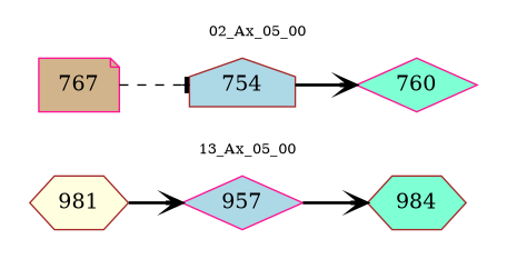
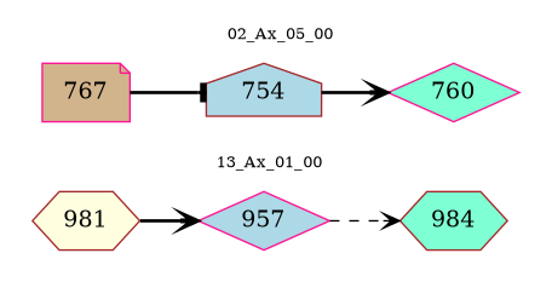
  digraph {
    rankdir=LR
    node [color=brown fillcolor=lightblue shape=hexagon style=filled]
    edge [arrowhead=vee color=black style=bold]
    n1 [fillcolor=lightyellow label=981]
    n2 [color=deeppink label=957 shape=diamond]
    n3 [fillcolor=aquamarine label=984]
    n4 [color=deeppink fillcolor=tan label=767 shape=note]
    n5 [label=754 shape=house]
    n6 [color=deeppink fillcolor=aquamarine label=760 shape=diamond]
    subgraph cluster_1 {
      color=white
      fontsize=10
-     label="13_Ax_05_00"
+     label="13_Ax_01_00"
      n1
      n2
      n3
    }
    subgraph cluster_2 {
      color=white
      fontsize=10
      label="02_Ax_05_00"
      n4
      n5
      n6
    }
    n1 -> n2
-   n2 -> n3
-   n4 -> n5 [arrowhead=tee style=dashed]
+   n2 -> n3 [style=dashed]
+   n4 -> n5 [arrowhead=tee]
    n5 -> n6
  }
